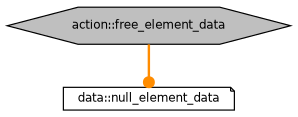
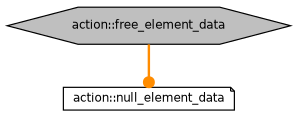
  digraph {
    rankdir=TB
    node [color=black fontname=Helvetica fontsize=10 style=filled]
    n1 [fillcolor=grey75 fontcolor=black height=0.2 label="action::free_element_data" shape=hexagon width=0.4]
-   n2 [fillcolor=white height=0.2 label="data::null_element_data" shape=note width=0.4]
+   n2 [fillcolor=white height=0.2 label="action::null_element_data" shape=note width=0.4]
    n1 -> n2 [color=darkorange fontname=Helvetica fontsize=10 labelfontname=Helvetica labelfontsize=10 style=bold arrowhead=dot]
  }
